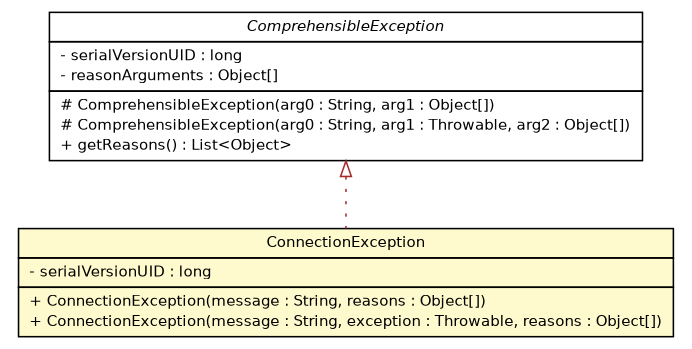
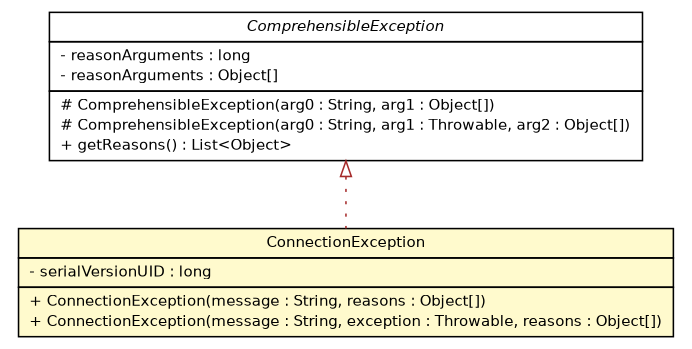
  digraph {
    nodesep=0.25
    ranksep=0.5
    node [fontcolor=black fontname=Helvetica fontsize=10.0 shape=plaintext]
    n1 [label=<<table title="de.hsbremen.tc.tnc.transport.exception.ConnectionException" border="0" cellborder="1" cellspacing="0" cellpadding="2" port="p" bgcolor="lemonChiffon" href="./ConnectionException.html"> 		<tr><td><table border="0" cellspacing="0" cellpadding="1"> <tr><td align="center" balign="center"> ConnectionException </td></tr> 		</table></td></tr> 		<tr><td><table border="0" cellspacing="0" cellpadding="1"> <tr><td align="left" balign="left"> - serialVersionUID : long </td></tr> 		</table></td></tr> 		<tr><td><table border="0" cellspacing="0" cellpadding="1"> <tr><td align="left" balign="left"> + ConnectionException(message : String, reasons : Object[]) </td></tr> <tr><td align="left" balign="left"> + ConnectionException(message : String, exception : Throwable, reasons : Object[]) </td></tr> 		</table></td></tr> 		</table>>]
-   n2 [label=<<table title="de.hsbremen.tc.tnc.exception.ComprehensibleException" border="0" cellborder="1" cellspacing="0" cellpadding="2" port="p" href="http://java.sun.com/j2se/1.4.2/docs/api/de/hsbremen/tc/tnc/exception/ComprehensibleException.html"> 		<tr><td><table border="0" cellspacing="0" cellpadding="1"> <tr><td align="center" balign="center"><font face="Helvetica-Oblique"> ComprehensibleException </font></td></tr> 		</table></td></tr> 		<tr><td><table border="0" cellspacing="0" cellpadding="1"> <tr><td align="left" balign="left"> - serialVersionUID : long </td></tr> <tr><td align="left" balign="left"> - reasonArguments : Object[] </td></tr> 		</table></td></tr> 		<tr><td><table border="0" cellspacing="0" cellpadding="1"> <tr><td align="left" balign="left"> # ComprehensibleException(arg0 : String, arg1 : Object[]) </td></tr> <tr><td align="left" balign="left"> # ComprehensibleException(arg0 : String, arg1 : Throwable, arg2 : Object[]) </td></tr> <tr><td align="left" balign="left"> + getReasons() : List&lt;Object&gt; </td></tr> 		</table></td></tr> 		</table>>]
+   n2 [label=<<table title="de.hsbremen.tc.tnc.exception.ComprehensibleException" border="0" cellborder="1" cellspacing="0" cellpadding="2" port="p" href="http://java.sun.com/j2se/1.4.2/docs/api/de/hsbremen/tc/tnc/exception/ComprehensibleException.html"> 		<tr><td><table border="0" cellspacing="0" cellpadding="1"> <tr><td align="center" balign="center"><font face="Helvetica-Oblique"> ComprehensibleException </font></td></tr> 		</table></td></tr> 		<tr><td><table border="0" cellspacing="0" cellpadding="1"> <tr><td align="left" balign="left"> - reasonArguments : long </td></tr> <tr><td align="left" balign="left"> - reasonArguments : Object[] </td></tr> 		</table></td></tr> 		<tr><td><table border="0" cellspacing="0" cellpadding="1"> <tr><td align="left" balign="left"> # ComprehensibleException(arg0 : String, arg1 : Object[]) </td></tr> <tr><td align="left" balign="left"> # ComprehensibleException(arg0 : String, arg1 : Throwable, arg2 : Object[]) </td></tr> <tr><td align="left" balign="left"> + getReasons() : List&lt;Object&gt; </td></tr> 		</table></td></tr> 		</table>>]
    n2 -> n1 [arrowtail=empty dir=back fontname=Helvetica fontsize=10 headport=p labelfontname=Helvetica labelfontsize=10 tailport=p color=brown style=dotted]
  }
